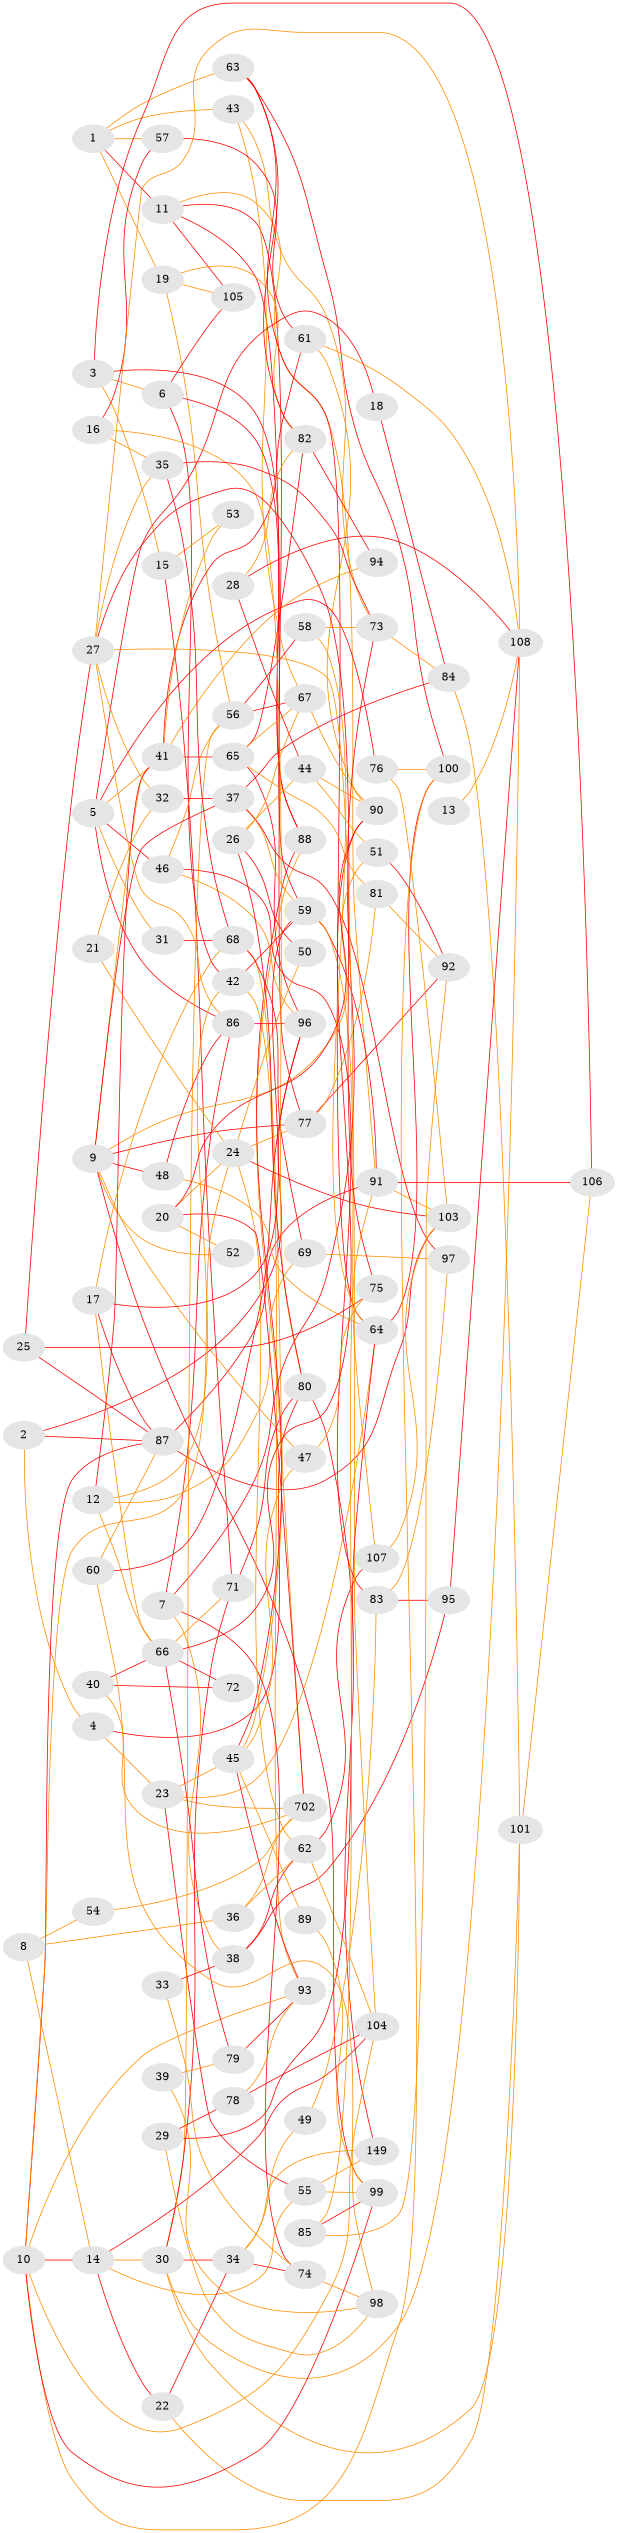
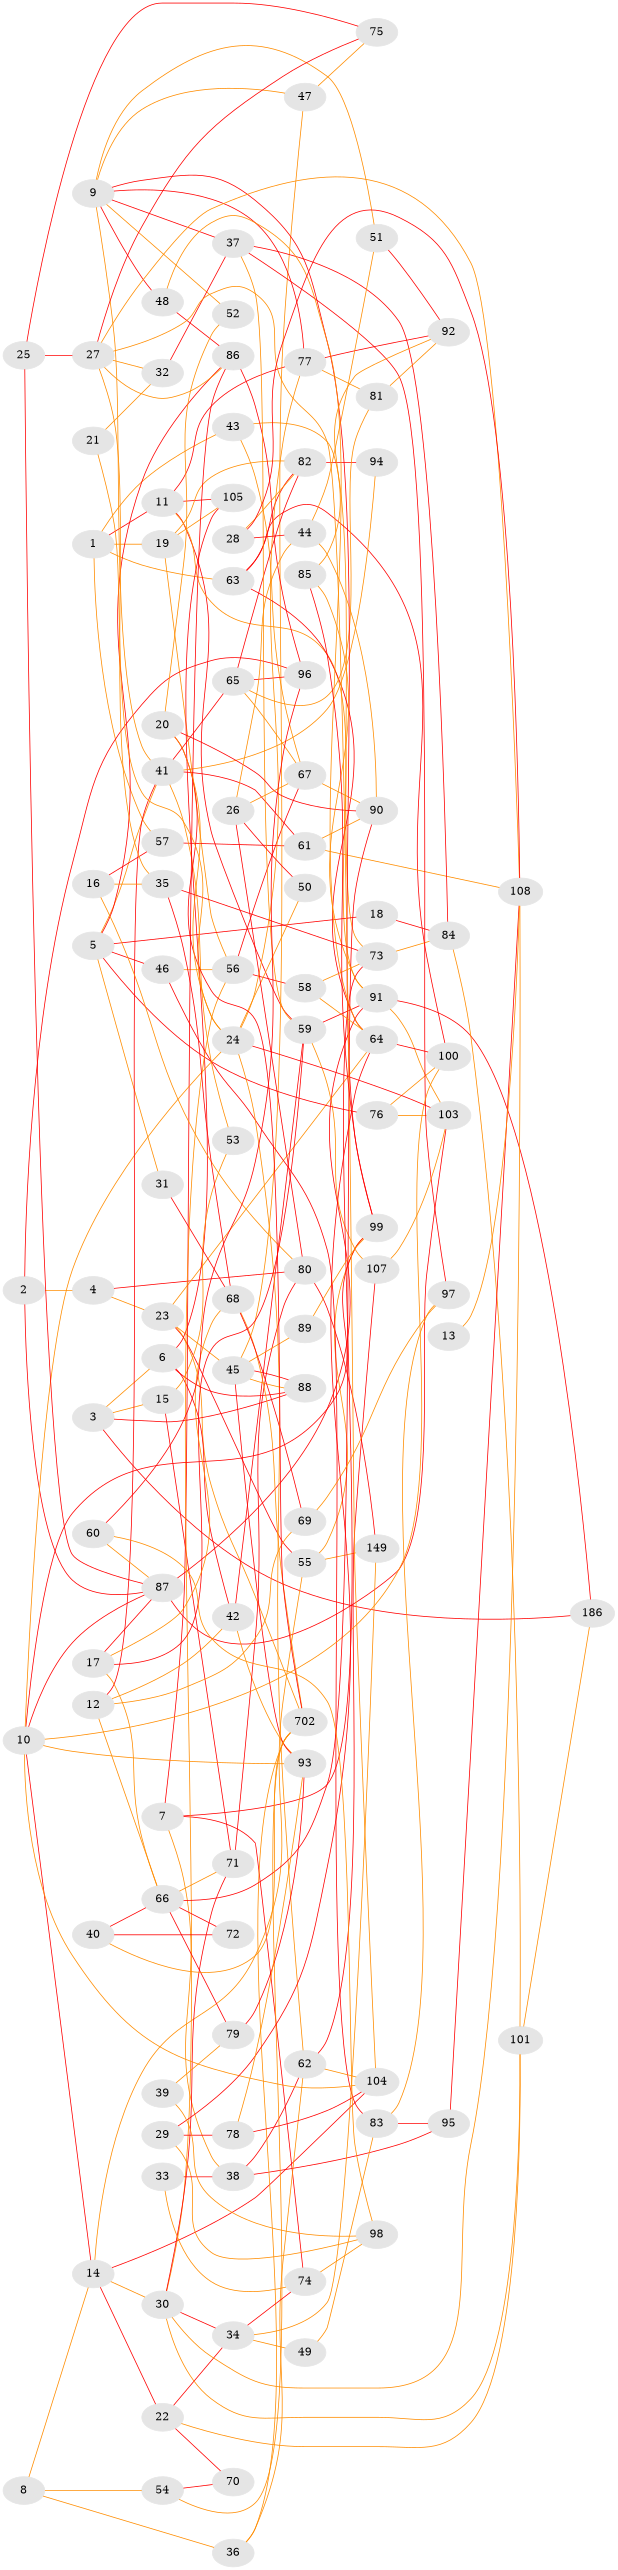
  graph {
    rankdir=LR
    node [color=gray90 style=filled]
    edge [color=darkorange]
    1
    11
    19
    43
    57
    63
    105
    77
    59
    91
    56
    82
    73
    67
    61
    100
    64
    2
    4
    87
    96
    23
    80
    103
    3
    6
    15
    88
-   106
+   106 [label=186]
    42
    53
    71
    55
    n34 [label=702]
    45
    n36 [label=149]
    5
    18
    31
    41
    46
    76
    86
    84
    68
    65
    94
    83
    93
    7
    38
    74
    62
    95
    98
    8
    14
    36
    54
    104
    22
    30
+   70
    9
    37
    47
    48
    51
    52
    99
    97
    75
    92
    81
    10
    24
    50
    107
    12
    66
    69
    90
    79
    72
    13
    108
    34
    101
    16
    35
    17
    58
    20
    21
    32
    49
    89
    25
    27
    26
    44
    28
    29
    78
    33
    39
    40
    60
    85
    1 -- 11 [color=red]
    1 -- 19
    1 -- 43
    1 -- 57
    1 -- 63
    11 -- 105 [color=red]
    11 -- 77 [color=red]
    11 -- 59 [color=red]
    11 -- 91
    19 -- 105
    19 -- 56
    19 -- 82
    43 -- 73
    43 -- 67
    57 -- 61 [color=red]
    63 -- 82 [color=red]
    63 -- 100 [color=red]
    63 -- 64 [color=red]
    77 -- 92 [color=red]
    77 -- 81
    59 -- 91 [color=red]
    59 -- 107
    91 -- 103
    91 -- 106 [color=red]
    56 -- 67 [color=red]
    56 -- 58 [color=red]
    82 -- 94 [color=red]
    73 -- 84
    67 -- 90
    61 -- 90
    61 -- 108
    64 -- 100 [color=red]
    2 -- 4
    2 -- 87 [color=red]
    2 -- 96 [color=red]
    4 -- 23
    4 -- 80 [color=red]
    87 -- 91 [color=red]
    87 -- 103 [color=red]
    23 -- 64
    23 -- 55 [color=red]
    23 -- n34
    23 -- 45
    80 -- n36 [color=red]
    3 -- 6
    3 -- 15
    3 -- 88 [color=red]
    3 -- 106 [color=red]
    6 -- 105 [color=red]
    6 -- 88 [color=red]
    6 -- 42 [color=red]
    15 -- 53
    15 -- 71 [color=red]
    42 -- 59 [color=red]
    42 -- 93
    71 -- 80 [color=red]
    55 -- n36
    55 -- 99
    45 -- 88
    45 -- 88 [color=red]
    45 -- 93 [color=red]
    45 -- 47
    45 -- 89
    5 -- 18 [color=red]
    5 -- 31
    5 -- 41
    5 -- 46 [color=red]
    5 -- 76 [color=red]
    5 -- 86 [color=red]
    18 -- 84 [color=red]
    31 -- 68 [color=red]
    41 -- 61 [color=red]
    41 -- 53
    41 -- 65 [color=red]
    41 -- 94
    46 -- 56
-   46 -- 96
    46 -- 83 [color=red]
    76 -- 100
    76 -- 103
    86 -- 96 [color=red]
    84 -- 101
    68 -- n34
    68 -- 69 [color=red]
    65 -- 82 [color=red]
    65 -- 67
    65 -- 96 [color=red]
    65 -- 81
    83 -- 95 [color=red]
    83 -- 97
    7 -- 73 [color=red]
    7 -- 86 [color=red]
    7 -- 38
    7 -- 74 [color=red]
    38 -- 62 [color=red]
    38 -- 95 [color=red]
    74 -- 98
    62 -- 104
    62 -- 107 [color=red]
    95 -- 108 [color=red]
    8 -- 14
    8 -- 36
    8 -- 54
    14 -- 55
    14 -- 104 [color=red]
    14 -- 22 [color=red]
    14 -- 30
    36 -- n34
    36 -- 62
    54 -- n34
+   54 -- 70 [color=red]
+   22 -- 70 [color=red]
    22 -- 34 [color=red]
    22 -- 101
    30 -- 56
    30 -- 71 [color=red]
    30 -- 108
    30 -- 34 [color=red]
    30 -- 101
    9 -- 77 [color=red]
    9 -- 41
    9 -- 37 [color=red]
    9 -- 47
    9 -- 48 [color=red]
    9 -- 51
    9 -- 52
    9 -- 99 [color=red]
    37 -- 59
    37 -- 84 [color=red]
    37 -- 97 [color=red]
    47 -- 75
    48 -- 64
    48 -- 86 [color=red]
    51 -- 92 [color=red]
    81 -- 92
    10 -- 100
    10 -- 87 [color=red]
    10 -- 93
    10 -- 14 [color=red]
    10 -- 104
    10 -- 99 [color=red]
    10 -- 24
    24 -- 77
    24 -- 103 [color=red]
    24 -- 62
    24 -- 50
    107 -- 103
    12 -- 42
    12 -- 41 [color=red]
    12 -- 66
    12 -- 69
    66 -- 71
    66 -- 90 [color=red]
    66 -- 79 [color=red]
    66 -- 72 [color=red]
    69 -- 97
    79 -- 93 [color=red]
    13 -- 108
    34 -- n36
    34 -- 74 [color=red]
    34 -- 49
    101 -- 106
    16 -- 57 [color=red]
    16 -- 80
    16 -- 35
    35 -- 73 [color=red]
    35 -- 68 [color=red]
    17 -- 59 [color=red]
    17 -- 87 [color=red]
    17 -- 68
    17 -- 66
    58 -- 73
    58 -- 64
    20 -- n34 [color=red]
    20 -- 52
    20 -- 24
    20 -- 90 [color=red]
    21 -- 24
    21 -- 32
    32 -- 37 [color=red]
    49 -- 83
    89 -- 99
    25 -- 87 [color=red]
    25 -- 75 [color=red]
    25 -- 27 [color=red]
    27 -- 86
    27 -- 104
    27 -- 75 [color=red]
    27 -- 108
    27 -- 35
    27 -- 32
    26 -- 67
    26 -- 80 [color=red]
    26 -- 50 [color=red]
    26 -- 44
    44 -- 51
    44 -- 90
    28 -- 82
    28 -- 108 [color=red]
    28 -- 44 [color=red]
    29 -- 64 [color=red]
    29 -- 98
    29 -- 78 [color=red]
    78 -- 93
    78 -- 104 [color=red]
    33 -- 38 [color=red]
    33 -- 74
    39 -- 98
    39 -- 79
    40 -- n34
    40 -- 66 [color=red]
    40 -- 72 [color=red]
    60 -- 87
    60 -- 96 [color=red]
    60 -- 98
    85 -- 91
    85 -- 99 [color=red]
    85 -- 92
  }
